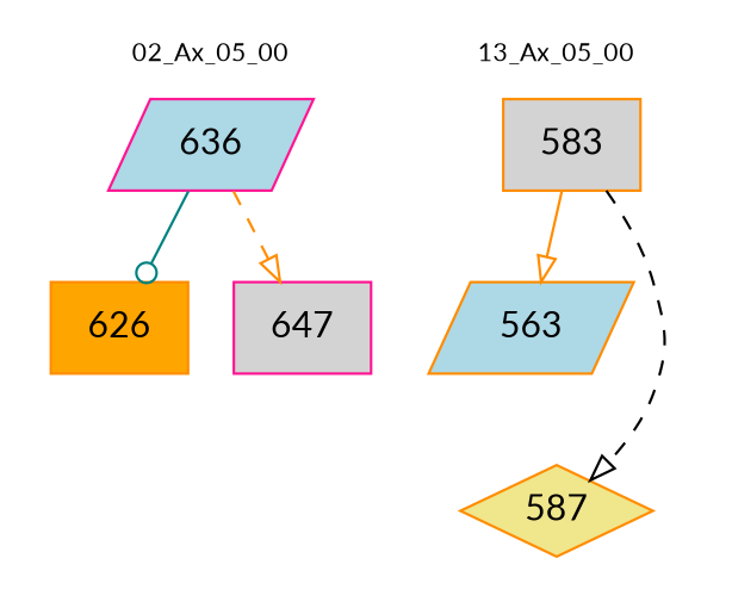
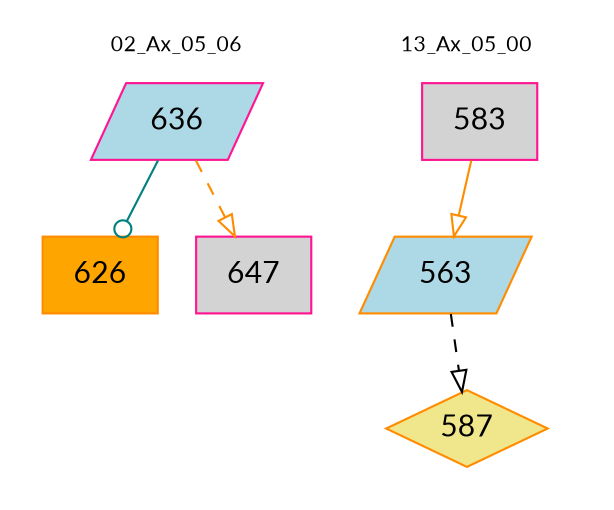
  digraph {
    fontname=Lato
    node [color=darkorange fillcolor=lightblue fontname=Lato shape=box style=filled]
    edge [arrowhead=onormal color=darkorange fontname=Lato style=solid]
    n1 [color=deeppink label=636 shape=parallelogram]
    n2 [fillcolor=orange label=626]
    n3 [color=deeppink fillcolor=lightgrey label=647]
-   n4 [fillcolor=lightgrey label=583]
+   n4 [color=deeppink fillcolor=lightgrey label=583]
    n5 [label=563 shape=parallelogram]
    n6 [fillcolor=khaki label=587 shape=diamond]
    subgraph cluster_1 {
      color=white
      fontsize=10
-     label="02_Ax_05_00"
+     label="02_Ax_05_06"
      n1
      n2
      n3
    }
    subgraph cluster_2 {
      color=white
      fontsize=10
      label="13_Ax_05_00"
      n4
      n5
      n6
    }
    n1 -> n2 [arrowhead=odot color=teal]
    n1 -> n3 [style=dashed]
    n4 -> n5
-   n4 -> n6 [color=black style=dashed]
+   n5 -> n6 [color=black style=dashed]
  }
